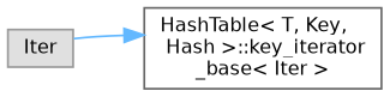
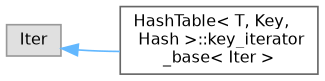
  digraph {
    rankdir=LR
    node [fontname=Helvetica fontsize=10 shape=box style=filled]
    n1 [color=grey60 fillcolor="#E0E0E0" height=0.2 label=Iter width=0.4]
    n2 [color=grey40 fillcolor=white height=0.2 label="HashTable\< T, Key,\l Hash \>::key_iterator\l_base\< Iter \>" width=0.4]
-   n2 -> n1 [color=steelblue1 dir=back fontname=Helvetica fontsize=10 labelfontname=Helvetica labelfontsize=10 style=solid]
+   n1 -> n2 [color=steelblue1 dir=back fontname=Helvetica fontsize=10 labelfontname=Helvetica labelfontsize=10 style=solid]
  }
